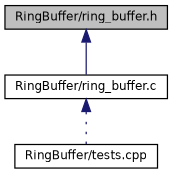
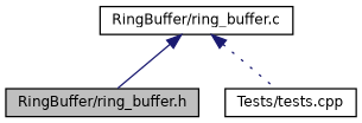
  digraph {
    node [color=black fillcolor=white fontname=Helvetica fontsize=10 shape=record style=filled]
    edge [color=midnightblue dir=back fontname=Helvetica fontsize=10 labelfontname=Helvetica labelfontsize=10]
    n1 [fillcolor=grey75 fontcolor=black height=0.2 label="RingBuffer/ring_buffer.h" width=0.4]
    n2 [height=0.2 label="RingBuffer/ring_buffer.c" width=0.4]
-   n3 [height=0.2 label="RingBuffer/tests.cpp" width=0.4]
-   n1 -> n2 [style=solid]
+   n3 [height=0.2 label="Tests/tests.cpp" width=0.4]
+   n2 -> n1 [style=solid]
    n2 -> n3 [style=dotted]
  }
